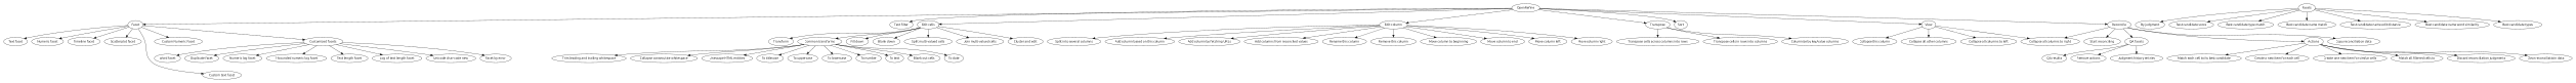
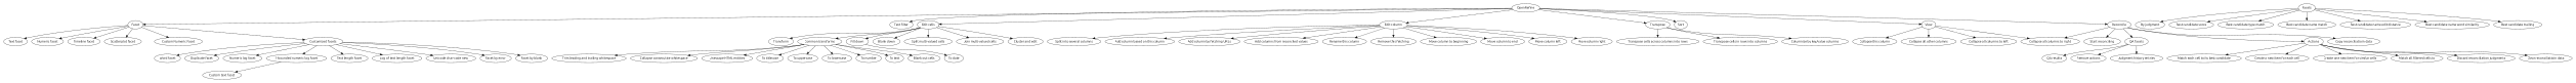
  digraph {
    fontname=Ubuntu
    node [fontname=Ubuntu]
    edge [fontname=Ubuntu]
    n1 [label=OpenRefine]
    n2 [label=Facet]
    n3 [label="Text filter"]
    n4 [label="Edit cells"]
    n5 [label="Edit column"]
    n6 [label=Transpose]
    n7 [label=Sort]
    n8 [label=View]
    n9 [label=Reconcile]
    n10 [label="Text facet"]
    n11 [label="Numeric facet"]
    n12 [label="Timeline facet"]
    n13 [label="Scatterplot facet"]
    n14 [label="Custom text facet"]
    n15 [label="Custom Numeric Facet"]
    n16 [label="Customized facets"]
    n17 [label=Transform]
    n18 [label="Common transforms"]
    n19 [label="Fill down"]
    n20 [label="Blank down"]
    n21 [label="Split multi-valued cells"]
    n22 [label="Join multi-valued cells"]
    n23 [label="Cluster and edit"]
    n24 [label="Split into several columns"]
    n25 [label="Add column based on this column"]
    n26 [label="Add column by fetching URLs"]
    n27 [label="Add columns from reconciled values"]
    n28 [label="Rename this column"]
-   n29 [label="Remove this column"]
+   n29 [label="Remove this fetching"]
    n30 [label="Move column to beginning"]
    n31 [label="Move column to end"]
    n32 [label="Move column left"]
    n33 [label="Move column right"]
    n34 [label="Transpose cells across columns into rows"]
    n35 [label="Transpose cells in rows into columns"]
    n36 [label="Columnize by key/value columns"]
    n37 [label="Collapse this column"]
    n38 [label="Collapse all other columns"]
    n39 [label="Collapse all columns to left"]
    n40 [label="Collapse all columns to right"]
    n41 [label="Start reconciling"]
    n42 [label="QA facets"]
    n43 [label=Actions]
-   n44 [label="Copy reconciliation data"]
+   n44 [label="Copy reconciliatioin data"]
    n45 [label="Word facet"]
    n46 [label="Duplicate facet"]
    n47 [label="Numeric log facet"]
    n48 [label="1-bounded numeric log facet"]
    n49 [label="Text length facet"]
    n50 [label="Log of text length facet"]
    n51 [label="Unicode char-code new"]
    n52 [label="Facet by error"]
+   n53 [label="Facet by blank"]
    n54 [label="Trim leading and trailing whitespace"]
    n55 [label="Collapse consecutive whitespace"]
    n56 [label="Unescape HTML entities"]
    n57 [label="To titlecase"]
    n58 [label="To uppercase"]
    n59 [label="To lowercase"]
    n60 [label="To number"]
    n61 [label="To date"]
    n62 [label="To text"]
    n63 [label="Blank out cells"]
    n64 [label=Facets]
    n65 [label="By judgment"]
    n66 [label="Best candidate score"]
    n67 [label="Best candidate type match"]
    n68 [label="Best candidate name match"]
    n69 [label="Best candidate name edit distance"]
    n70 [label="Best candidate name word similarity"]
-   n71 [label="Best candidate types"]
+   n71 [label="Best candidate trailing"]
    n72 [label="QA results"]
    n73 [label="Remove actions"]
    n74 [label="Judgment history entries"]
    n75 [label="Match each cell to its best candidate"]
    n76 [label="Create a new item for each cell"]
    n77 [label="Create one new item for similar cells"]
    n78 [label="Match all filtered cells to"]
    n79 [label="Discard reconciliation judgments"]
    n80 [label="Clear reconciliatioin data"]
    n1 -> n2
    n1 -> n3
    n1 -> n4
    n1 -> n5
    n1 -> n6
    n1 -> n7
    n1 -> n8
    n1 -> n9
    n2 -> n10
    n2 -> n11
    n2 -> n12
    n2 -> n13
-   n2 -> n14
+   n48 -> n14
    n2 -> n15
    n2 -> n16
    n4 -> n17
    n4 -> n18
    n4 -> n19
    n4 -> n20
    n4 -> n21
    n4 -> n22
    n4 -> n23
    n5 -> n24
    n5 -> n25
    n5 -> n26
    n5 -> n27
    n5 -> n28
    n5 -> n29
    n5 -> n30
    n5 -> n31
    n5 -> n32
    n5 -> n33
    n6 -> n34
    n6 -> n35
    n6 -> n36
    n8 -> n37
    n8 -> n38
    n8 -> n39
    n8 -> n40
    n9 -> n40
    n9 -> n41
    n9 -> n42
    n9 -> n43
    n9 -> n44
    n16 -> n45
    n16 -> n46
    n16 -> n47
    n16 -> n48
    n16 -> n49
    n16 -> n50
    n16 -> n51
    n16 -> n52
+   n16 -> n53
    n18 -> n54
    n18 -> n55
    n18 -> n56
    n18 -> n57
    n18 -> n58
    n18 -> n59
    n18 -> n60
-   n18 -> n61
+   n19 -> n61
    n18 -> n62
    n18 -> n63
    n42 -> n72
    n42 -> n73
    n42 -> n74
    n43 -> n75
    n43 -> n76
    n43 -> n77
    n43 -> n78
    n43 -> n79
    n43 -> n80
    n64 -> n65
    n64 -> n66
    n64 -> n67
    n64 -> n68
    n64 -> n69
    n64 -> n70
    n64 -> n71
  }
